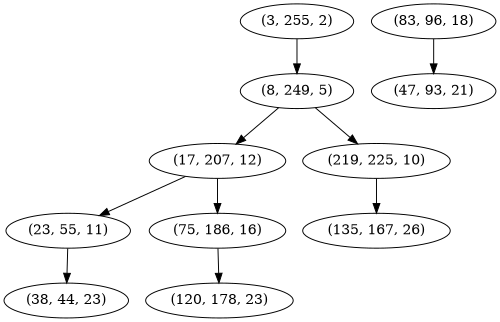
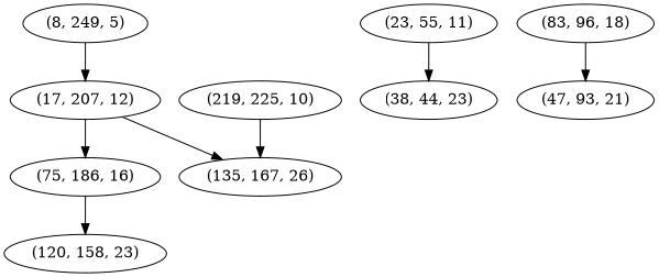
  digraph {
-   "(3, 255, 2)"
    "(8, 249, 5)"
    "(17, 207, 12)"
    "(219, 225, 10)"
    n5 [label="(23, 55, 11)"]
    "(75, 186, 16)"
    "(135, 167, 26)"
    "(38, 44, 23)"
-   "(120, 178, 23)"
+   "(120, 178, 23)" [label="(120, 158, 23)"]
    n10 [label="(47, 93, 21)"]
    "(83, 96, 18)"
-   "(3, 255, 2)" -> "(8, 249, 5)"
    "(8, 249, 5)" -> "(17, 207, 12)"
-   "(8, 249, 5)" -> "(219, 225, 10)"
-   "(17, 207, 12)" -> n5
+   "(17, 207, 12)" -> "(135, 167, 26)"
    "(17, 207, 12)" -> "(75, 186, 16)"
    "(219, 225, 10)" -> "(135, 167, 26)"
    n5 -> "(38, 44, 23)"
    "(75, 186, 16)" -> "(120, 178, 23)"
    "(83, 96, 18)" -> n10
  }
